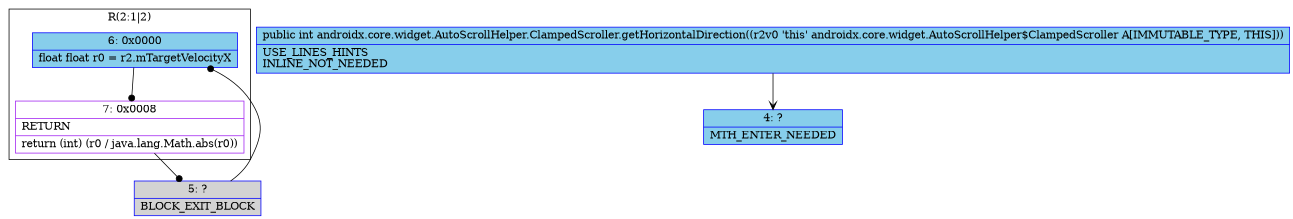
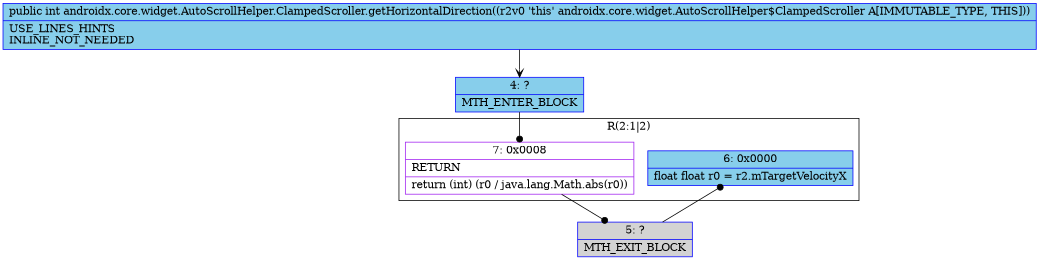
  digraph {
    node [color=blue fillcolor=skyblue shape=record style=filled]
    edge [arrowhead=dot]
    n1 [label="{6\:\ 0x0000|float float r0 = r2.mTargetVelocityX\l}"]
    n2 [color=purple fillcolor=white label="{7\:\ 0x0008|RETURN\l|return (int) (r0 \/ java.lang.Math.abs(r0))\l}"]
-   n3 [fillcolor=lightgrey label="{5\:\ ?|BLOCK_EXIT_BLOCK\l}"]
-   n4 [label="{4\:\ ?|MTH_ENTER_NEEDED\l}"]
+   n3 [fillcolor=lightgrey label="{5\:\ ?|MTH_EXIT_BLOCK\l}"]
+   n4 [label="{4\:\ ?|MTH_ENTER_BLOCK\l}"]
    n5 [label="{public int androidx.core.widget.AutoScrollHelper.ClampedScroller.getHorizontalDirection((r2v0 'this' androidx.core.widget.AutoScrollHelper$ClampedScroller A[IMMUTABLE_TYPE, THIS]))  | USE_LINES_HINTS\lINLINE_NOT_NEEDED\l}"]
    subgraph cluster_1 {
      label="R(2:1|2)"
      n1
      n2
    }
-   n1 -> n2
+   n4 -> n2
    n2 -> n3
    n3 -> n1
    n5 -> n4 [arrowhead=vee]
  }
